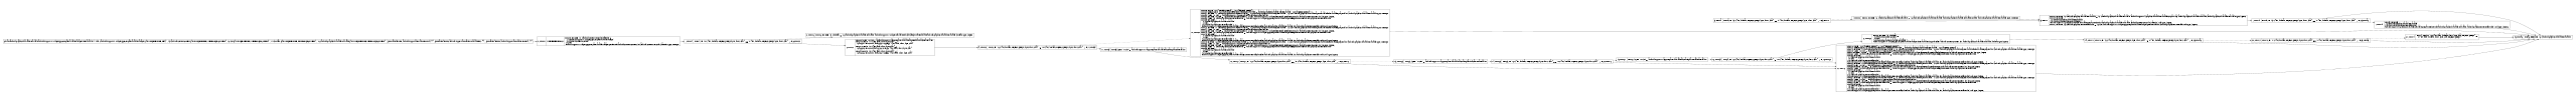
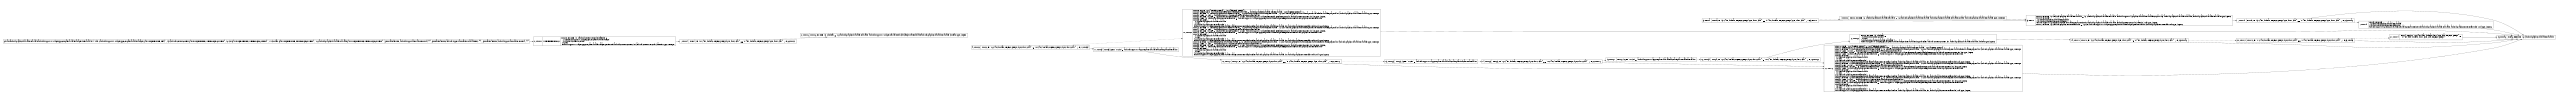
  digraph {
    rankdir=LR
    node [shape=record]
    n1 [label="{0\:\ 0x0000|MTH_ENTER_BLOCK\l|0x0000: INVOKE  (r0 I:android.content.res.ColorStateList) = \l  (r4 I:android.support.v7.widget.AppCompatDrawableManager)\l  (r5 I:android.content.Context)\l  (r6 I:int)\l android.support.v7.widget.AppCompatDrawableManager.getTintList(android.content.Context, int):android.content.res.ColorStateList type: VIRTUAL \l}"]
    n2 [label="{1\:\ 0x0004|0x0004: IF  (r0 I:?[int, boolean, OBJECT, ARRAY, byte, short, char]) == (0 ?[int, boolean, OBJECT, ARRAY, byte, short, char])  \-\> B:8:0x0022 \l}"]
    n3 [label="{2\:\ 0x0006|0x0006: INVOKE  (r5 I:boolean) = (r8 I:android.graphics.drawable.Drawable) android.support.v7.widget.DrawableUtils.canSafelyMutateDrawable(android.graphics.drawable.Drawable):boolean type: STATIC \l}"]
-   n4 [label="{8\:\ 0x0022|0x0022: SGET  (r0 I:int) =  android.support.v7.appcompat.R.drawable.abc_seekbar_track_material int \l0x0024: CONST  (r1 I:?[int, float, short, byte, char]) = \l  (16908301(0x102000d, float:2.3877265E\-38) ?[int, float, short, byte, char])\l \l0x0027: CONST  (r2 I:?[int, float, short, byte, char]) = \l  (16908303(0x102000f, float:2.387727E\-38) ?[int, float, short, byte, char])\l \l0x002a: CONST  (r3 I:?[int, float, short, byte, char]) = \l  (16908288(0x1020000, float:2.387723E\-38) ?[int, float, short, byte, char])\l \l}"]
    n5 [label="{9\:\ 0x002c|0x002c: IF  (r6 I:?[int, boolean, OBJECT, ARRAY, byte, short, char]) != (r0 I:?[int, boolean, OBJECT, ARRAY, byte, short, char])  \-\> B:11:0x005f \l}"]
    n6 [label="{3\:\ 0x000a|0x000a: IF  (r5 I:?[int, boolean, OBJECT, ARRAY, byte, short, char]) == (0 ?[int, boolean, OBJECT, ARRAY, byte, short, char])  \-\> B:5:0x0010 \l}"]
    n7 [label="{4\:\ 0x000c|0x000c: INVOKE  (r8 I:android.graphics.drawable.Drawable) = (r8 I:android.graphics.drawable.Drawable) android.graphics.drawable.Drawable.mutate():android.graphics.drawable.Drawable type: VIRTUAL \l}"]
    n8 [label="{5\:\ 0x0010|0x0010: INVOKE  (r8 I:android.graphics.drawable.Drawable) = (r8 I:android.graphics.drawable.Drawable) android.support.v4.graphics.drawable.DrawableCompat.wrap(android.graphics.drawable.Drawable):android.graphics.drawable.Drawable type: STATIC \l0x0014: INVOKE  \l  (r8 I:android.graphics.drawable.Drawable)\l  (r0 I:android.content.res.ColorStateList)\l android.support.v4.graphics.drawable.DrawableCompat.setTintList(android.graphics.drawable.Drawable, android.content.res.ColorStateList):void type: STATIC \l0x0017: INVOKE  (r5 I:android.graphics.PorterDuff$Mode) = (r6 I:int) android.support.v7.widget.AppCompatDrawableManager.getTintMode(int):android.graphics.PorterDuff$Mode type: STATIC \l}"]
    n9 [label="{6\:\ 0x001b|0x001b: IF  (r5 I:?[int, boolean, OBJECT, ARRAY, byte, short, char]) == (0 ?[int, boolean, OBJECT, ARRAY, byte, short, char])  \-\> B:23:0x00a6 \l}"]
    n10 [label="{7\:\ 0x001d|0x001d: INVOKE  \l  (r8 I:android.graphics.drawable.Drawable)\l  (r5 I:android.graphics.PorterDuff$Mode)\l android.support.v4.graphics.drawable.DrawableCompat.setTintMode(android.graphics.drawable.Drawable, android.graphics.PorterDuff$Mode):void type: STATIC \l}"]
    n11 [label="{23\:\ 0x00a6|0x00a6: RETURN  (r8 I:android.graphics.drawable.Drawable) \l}"]
    n12 [label="{10\:\ 0x002e|0x002e: MOVE  (r6 I:?[OBJECT, ARRAY]) = (r8 I:?[OBJECT, ARRAY]) \l0x002f: CHECK_CAST  (r6 I:android.graphics.drawable.LayerDrawable) = (android.graphics.drawable.LayerDrawable) (r6 I:?[OBJECT, ARRAY]) \l0x0031: INVOKE  (r7 I:android.graphics.drawable.Drawable) = (r6 I:android.graphics.drawable.LayerDrawable), (r3 I:int) android.graphics.drawable.LayerDrawable.findDrawableByLayerId(int):android.graphics.drawable.Drawable type: VIRTUAL \l0x0035: SGET  (r0 I:int) =  android.support.v7.appcompat.R.attr.colorControlNormal int \l0x0037: INVOKE  (r0 I:int) = (r5 I:android.content.Context), (r0 I:int) android.support.v7.widget.ThemeUtils.getThemeAttrColor(android.content.Context, int):int type: STATIC \l0x003b: SGET  (r3 I:android.graphics.PorterDuff$Mode) =  android.support.v7.widget.AppCompatDrawableManager.DEFAULT_MODE android.graphics.PorterDuff$Mode \l0x003d: INVOKE  \l  (r7 I:android.graphics.drawable.Drawable)\l  (r0 I:int)\l  (r3 I:android.graphics.PorterDuff$Mode)\l android.support.v7.widget.AppCompatDrawableManager.setPorterDuffColorFilter(android.graphics.drawable.Drawable, int, android.graphics.PorterDuff$Mode):void type: STATIC \l0x0040: INVOKE  (r7 I:android.graphics.drawable.Drawable) = (r6 I:android.graphics.drawable.LayerDrawable), (r2 I:int) android.graphics.drawable.LayerDrawable.findDrawableByLayerId(int):android.graphics.drawable.Drawable type: VIRTUAL \l0x0044: SGET  (r0 I:int) =  android.support.v7.appcompat.R.attr.colorControlNormal int \l0x0046: INVOKE  (r0 I:int) = (r5 I:android.content.Context), (r0 I:int) android.support.v7.widget.ThemeUtils.getThemeAttrColor(android.content.Context, int):int type: STATIC \l0x004a: SGET  (r2 I:android.graphics.PorterDuff$Mode) =  android.support.v7.widget.AppCompatDrawableManager.DEFAULT_MODE android.graphics.PorterDuff$Mode \l0x004c: INVOKE  \l  (r7 I:android.graphics.drawable.Drawable)\l  (r0 I:int)\l  (r2 I:android.graphics.PorterDuff$Mode)\l android.support.v7.widget.AppCompatDrawableManager.setPorterDuffColorFilter(android.graphics.drawable.Drawable, int, android.graphics.PorterDuff$Mode):void type: STATIC \l0x004f: INVOKE  (r6 I:android.graphics.drawable.Drawable) = (r6 I:android.graphics.drawable.LayerDrawable), (r1 I:int) android.graphics.drawable.LayerDrawable.findDrawableByLayerId(int):android.graphics.drawable.Drawable type: VIRTUAL \l0x0053: SGET  (r7 I:int) =  android.support.v7.appcompat.R.attr.colorControlActivated int \l0x0055: INVOKE  (r5 I:int) = (r5 I:android.content.Context), (r7 I:int) android.support.v7.widget.ThemeUtils.getThemeAttrColor(android.content.Context, int):int type: STATIC \l0x0059: SGET  (r7 I:android.graphics.PorterDuff$Mode) =  android.support.v7.widget.AppCompatDrawableManager.DEFAULT_MODE android.graphics.PorterDuff$Mode \l0x005b: INVOKE  \l  (r6 I:android.graphics.drawable.Drawable)\l  (r5 I:int)\l  (r7 I:android.graphics.PorterDuff$Mode)\l android.support.v7.widget.AppCompatDrawableManager.setPorterDuffColorFilter(android.graphics.drawable.Drawable, int, android.graphics.PorterDuff$Mode):void type: STATIC \l}"]
    n13 [label="{11\:\ 0x005f|0x005f: SGET  (r0 I:int) =  android.support.v7.appcompat.R.drawable.abc_ratingbar_material int \l}"]
    n14 [label="{12\:\ 0x0061|0x0061: IF  (r6 I:?[int, boolean, OBJECT, ARRAY, byte, short, char]) == (r0 I:?[int, boolean, OBJECT, ARRAY, byte, short, char])  \-\> B:22:0x0076 \l}"]
    n15 [label="{13\:\ 0x0063|0x0063: SGET  (r0 I:int) =  android.support.v7.appcompat.R.drawable.abc_ratingbar_indicator_material int \l}"]
    n16 [label="{22\:\ 0x0076|0x0076: MOVE  (r6 I:?[OBJECT, ARRAY]) = (r8 I:?[OBJECT, ARRAY]) \l0x0077: CHECK_CAST  (r6 I:android.graphics.drawable.LayerDrawable) = (android.graphics.drawable.LayerDrawable) (r6 I:?[OBJECT, ARRAY]) \l0x0079: INVOKE  (r7 I:android.graphics.drawable.Drawable) = (r6 I:android.graphics.drawable.LayerDrawable), (r3 I:int) android.graphics.drawable.LayerDrawable.findDrawableByLayerId(int):android.graphics.drawable.Drawable type: VIRTUAL \l0x007d: SGET  (r0 I:int) =  android.support.v7.appcompat.R.attr.colorControlNormal int \l0x007f: INVOKE  (r0 I:int) = (r5 I:android.content.Context), (r0 I:int) android.support.v7.widget.ThemeUtils.getDisabledThemeAttrColor(android.content.Context, int):int type: STATIC \l0x0083: SGET  (r3 I:android.graphics.PorterDuff$Mode) =  android.support.v7.widget.AppCompatDrawableManager.DEFAULT_MODE android.graphics.PorterDuff$Mode \l0x0085: INVOKE  \l  (r7 I:android.graphics.drawable.Drawable)\l  (r0 I:int)\l  (r3 I:android.graphics.PorterDuff$Mode)\l android.support.v7.widget.AppCompatDrawableManager.setPorterDuffColorFilter(android.graphics.drawable.Drawable, int, android.graphics.PorterDuff$Mode):void type: STATIC \l0x0088: INVOKE  (r7 I:android.graphics.drawable.Drawable) = (r6 I:android.graphics.drawable.LayerDrawable), (r2 I:int) android.graphics.drawable.LayerDrawable.findDrawableByLayerId(int):android.graphics.drawable.Drawable type: VIRTUAL \l0x008c: SGET  (r0 I:int) =  android.support.v7.appcompat.R.attr.colorControlActivated int \l0x008e: INVOKE  (r0 I:int) = (r5 I:android.content.Context), (r0 I:int) android.support.v7.widget.ThemeUtils.getThemeAttrColor(android.content.Context, int):int type: STATIC \l0x0092: SGET  (r2 I:android.graphics.PorterDuff$Mode) =  android.support.v7.widget.AppCompatDrawableManager.DEFAULT_MODE android.graphics.PorterDuff$Mode \l0x0094: INVOKE  \l  (r7 I:android.graphics.drawable.Drawable)\l  (r0 I:int)\l  (r2 I:android.graphics.PorterDuff$Mode)\l android.support.v7.widget.AppCompatDrawableManager.setPorterDuffColorFilter(android.graphics.drawable.Drawable, int, android.graphics.PorterDuff$Mode):void type: STATIC \l0x0097: INVOKE  (r6 I:android.graphics.drawable.Drawable) = (r6 I:android.graphics.drawable.LayerDrawable), (r1 I:int) android.graphics.drawable.LayerDrawable.findDrawableByLayerId(int):android.graphics.drawable.Drawable type: VIRTUAL \l0x009b: SGET  (r7 I:int) =  android.support.v7.appcompat.R.attr.colorControlActivated int \l0x009d: INVOKE  (r5 I:int) = (r5 I:android.content.Context), (r7 I:int) android.support.v7.widget.ThemeUtils.getThemeAttrColor(android.content.Context, int):int type: STATIC \l0x00a1: SGET  (r7 I:android.graphics.PorterDuff$Mode) =  android.support.v7.widget.AppCompatDrawableManager.DEFAULT_MODE android.graphics.PorterDuff$Mode \l0x00a3: INVOKE  \l  (r6 I:android.graphics.drawable.Drawable)\l  (r5 I:int)\l  (r7 I:android.graphics.PorterDuff$Mode)\l android.support.v7.widget.AppCompatDrawableManager.setPorterDuffColorFilter(android.graphics.drawable.Drawable, int, android.graphics.PorterDuff$Mode):void type: STATIC \l}"]
    n17 [label="{14\:\ 0x0065|0x0065: IF  (r6 I:?[int, boolean, OBJECT, ARRAY, byte, short, char]) == (r0 I:?[int, boolean, OBJECT, ARRAY, byte, short, char])  \-\> B:22:0x0076 \l}"]
    n18 [label="{15\:\ 0x0067|0x0067: SGET  (r0 I:int) =  android.support.v7.appcompat.R.drawable.abc_ratingbar_small_material int \l}"]
    n19 [label="{16\:\ 0x0069|0x0069: IF  (r6 I:?[int, boolean, OBJECT, ARRAY, byte, short, char]) != (r0 I:?[int, boolean, OBJECT, ARRAY, byte, short, char])  \-\> B:18:0x006c \l}"]
    n20 [label="{18\:\ 0x006c|0x006c: INVOKE  (r5 I:boolean) = \l  (r5 I:android.content.Context)\l  (r6 I:int)\l  (r8 I:android.graphics.drawable.Drawable)\l android.support.v7.widget.AppCompatDrawableManager.tintDrawableUsingColorFilter(android.content.Context, int, android.graphics.drawable.Drawable):boolean type: STATIC \l}"]
    n21 [label="{19\:\ 0x0070|0x0070: IF  (r5 I:?[int, boolean, OBJECT, ARRAY, byte, short, char]) != (0 ?[int, boolean, OBJECT, ARRAY, byte, short, char])  \-\> B:23:0x00a6 \l}"]
    n22 [label="{20\:\ 0x0072|0x0072: IF  (r7 I:?[int, boolean, OBJECT, ARRAY, byte, short, char]) == (0 ?[int, boolean, OBJECT, ARRAY, byte, short, char])  \-\> B:23:0x00a6 \l}"]
    n23 [label="{21\:\ 0x0074|0x0074: CONST  (r8 I:?[int, float, boolean, short, byte, char, OBJECT, ARRAY]) = \l  (0 ?[int, float, boolean, short, byte, char, OBJECT, ARRAY])\l \l}"]
    n24 [label="{private android.graphics.drawable.Drawable android.support.v7.widget.AppCompatDrawableManager.tintDrawable((r4 'this' I:android.support.v7.widget.AppCompatDrawableManager A[IMMUTABLE_TYPE, THIS]), (r5 I:android.content.Context A[IMMUTABLE_TYPE, METHOD_ARGUMENT]), (r6 I:int A[IMMUTABLE_TYPE, METHOD_ARGUMENT]), (r7 I:boolean A[IMMUTABLE_TYPE, METHOD_ARGUMENT]), (r8 I:android.graphics.drawable.Drawable A[IMMUTABLE_TYPE, METHOD_ARGUMENT]))  | Annotation[BUILD, android.support.annotation.NonNull, \{\}], Annotation[BUILD, android.support.annotation.DrawableRes, \{\}], , Annotation[BUILD, android.support.annotation.NonNull, \{\}]\l}"]
    n1 -> n2
    n2 -> n3 [style=dashed]
-   n2 -> n4
-   n4 -> n5
    n5 -> n12 [style=dashed]
    n5 -> n13
    n6 -> n7 [style=dashed]
    n6 -> n8
    n7 -> n8
    n8 -> n9
    n9 -> n10 [style=dashed]
    n9 -> n11
    n10 -> n11
    n12 -> n11
    n13 -> n14
    n14 -> n15 [style=dashed]
    n14 -> n16
    n15 -> n17
    n16 -> n11
    n17 -> n16
    n17 -> n18 [style=dashed]
    n18 -> n19
    n19 -> n16 [style=dashed]
    n19 -> n20
    n20 -> n21
    n21 -> n11
    n21 -> n22 [style=dashed]
    n22 -> n11
    n22 -> n23 [style=dashed]
    n23 -> n11
    n24 -> n1
  }
